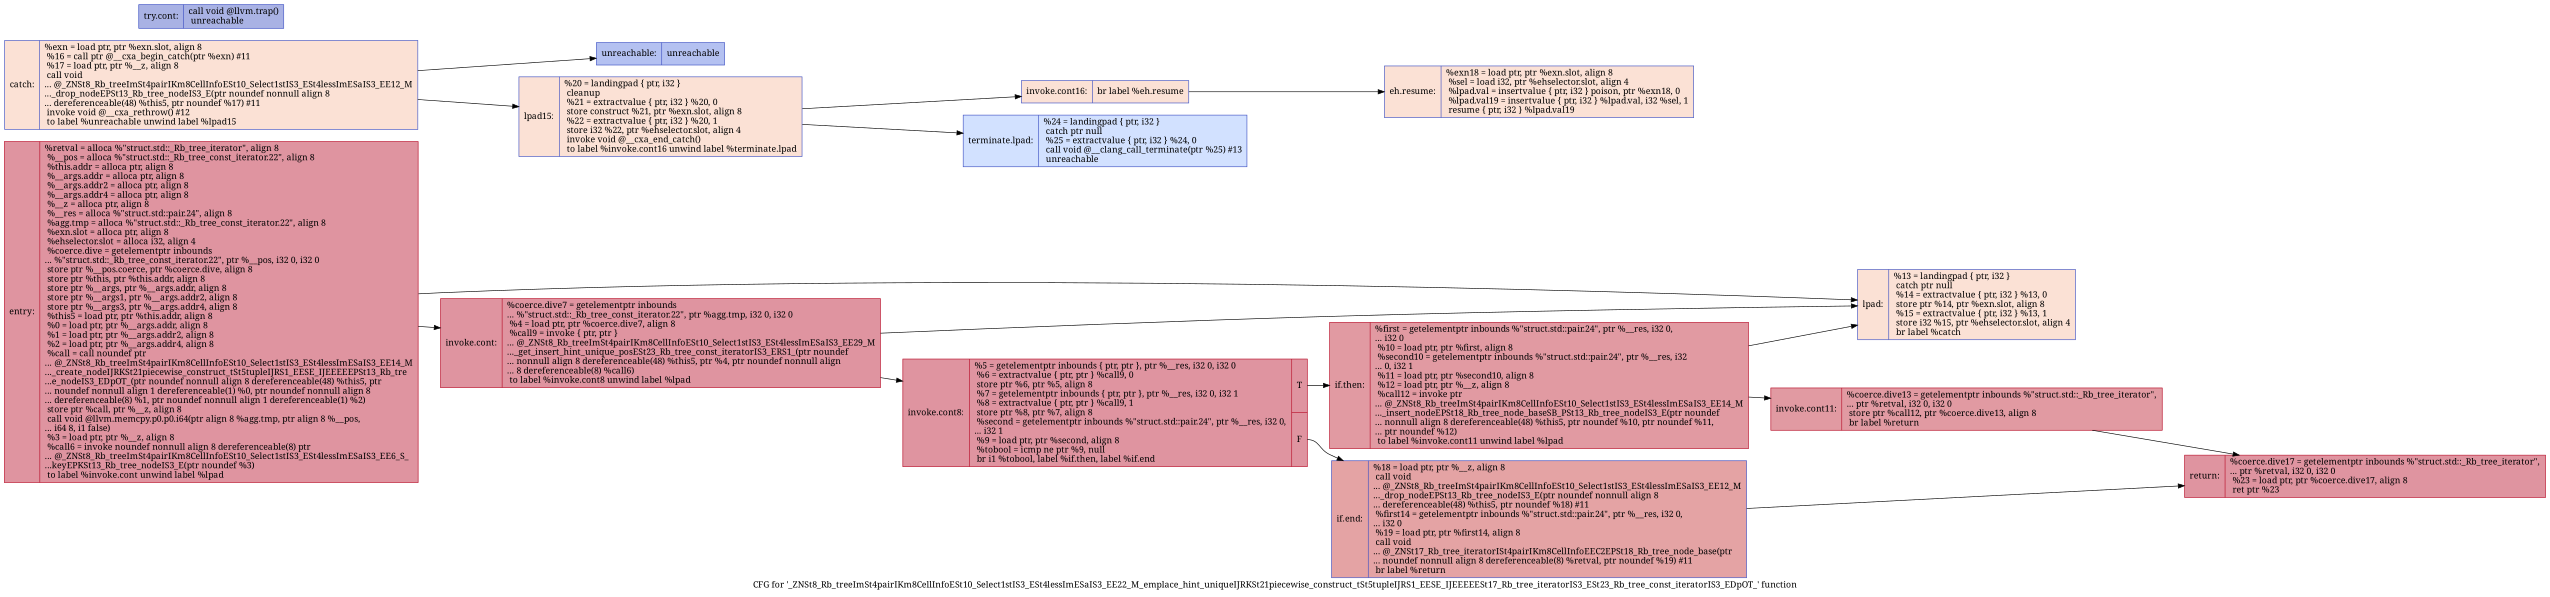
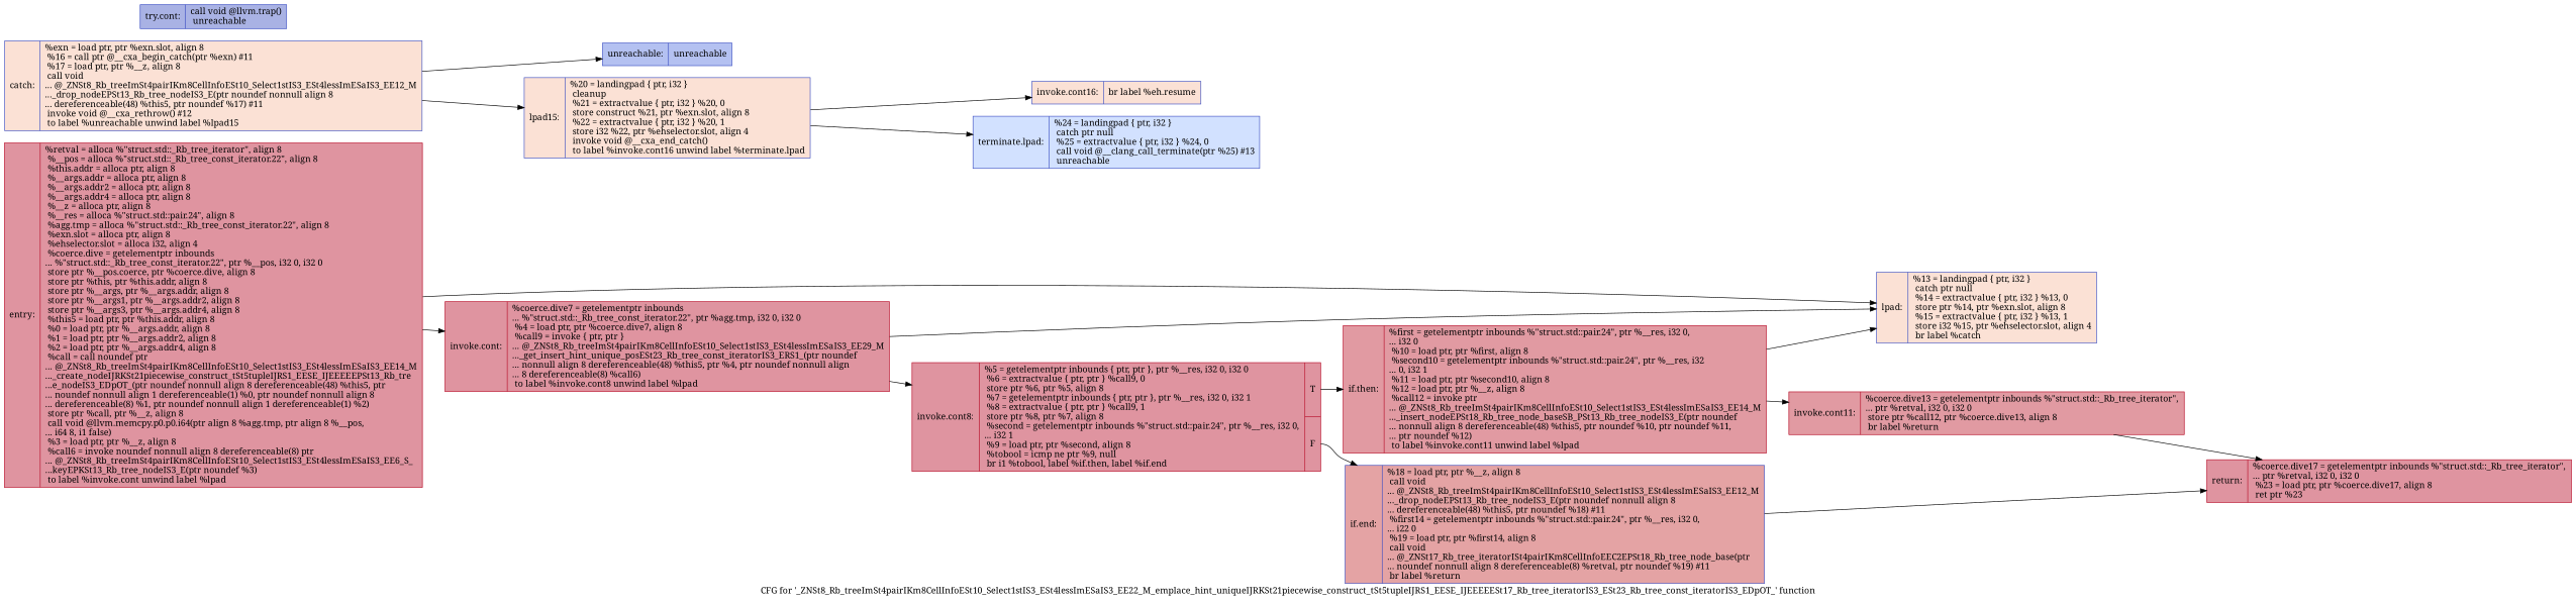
  digraph {
    fontname="Noto Serif"
    label="CFG for '_ZNSt8_Rb_treeImSt4pairIKm8CellInfoESt10_Select1stIS3_ESt4lessImESaIS3_EE22_M_emplace_hint_uniqueIJRKSt21piecewise_construct_tSt5tupleIJRS1_EESE_IJEEEEESt17_Rb_tree_iteratorIS3_ESt23_Rb_tree_const_iteratorIS3_EDpOT_' function"
    rankdir=LR
    node [color="#3d50c3ff" fillcolor="#f7bca170" fontname="Noto Serif" shape=record style=filled]
    edge [fontname="Noto Serif"]
    n1 [color="#b70d28ff" fillcolor="#b70d2870" label="{entry:\l|  %retval = alloca %\"struct.std::_Rb_tree_iterator\", align 8\l  %__pos = alloca %\"struct.std::_Rb_tree_const_iterator.22\", align 8\l  %this.addr = alloca ptr, align 8\l  %__args.addr = alloca ptr, align 8\l  %__args.addr2 = alloca ptr, align 8\l  %__args.addr4 = alloca ptr, align 8\l  %__z = alloca ptr, align 8\l  %__res = alloca %\"struct.std::pair.24\", align 8\l  %agg.tmp = alloca %\"struct.std::_Rb_tree_const_iterator.22\", align 8\l  %exn.slot = alloca ptr, align 8\l  %ehselector.slot = alloca i32, align 4\l  %coerce.dive = getelementptr inbounds\l... %\"struct.std::_Rb_tree_const_iterator.22\", ptr %__pos, i32 0, i32 0\l  store ptr %__pos.coerce, ptr %coerce.dive, align 8\l  store ptr %this, ptr %this.addr, align 8\l  store ptr %__args, ptr %__args.addr, align 8\l  store ptr %__args1, ptr %__args.addr2, align 8\l  store ptr %__args3, ptr %__args.addr4, align 8\l  %this5 = load ptr, ptr %this.addr, align 8\l  %0 = load ptr, ptr %__args.addr, align 8\l  %1 = load ptr, ptr %__args.addr2, align 8\l  %2 = load ptr, ptr %__args.addr4, align 8\l  %call = call noundef ptr\l... @_ZNSt8_Rb_treeImSt4pairIKm8CellInfoESt10_Select1stIS3_ESt4lessImESaIS3_EE14_M\l..._create_nodeIJRKSt21piecewise_construct_tSt5tupleIJRS1_EESE_IJEEEEEPSt13_Rb_tre\l...e_nodeIS3_EDpOT_(ptr noundef nonnull align 8 dereferenceable(48) %this5, ptr\l... noundef nonnull align 1 dereferenceable(1) %0, ptr noundef nonnull align 8\l... dereferenceable(8) %1, ptr noundef nonnull align 1 dereferenceable(1) %2)\l  store ptr %call, ptr %__z, align 8\l  call void @llvm.memcpy.p0.p0.i64(ptr align 8 %agg.tmp, ptr align 8 %__pos,\l... i64 8, i1 false)\l  %3 = load ptr, ptr %__z, align 8\l  %call6 = invoke noundef nonnull align 8 dereferenceable(8) ptr\l... @_ZNSt8_Rb_treeImSt4pairIKm8CellInfoESt10_Select1stIS3_ESt4lessImESaIS3_EE6_S_\l...keyEPKSt13_Rb_tree_nodeIS3_E(ptr noundef %3)\l          to label %invoke.cont unwind label %lpad\l}"]
    n2 [color="#b70d28ff" fillcolor="#b70d2870" label="{invoke.cont:\l|  %coerce.dive7 = getelementptr inbounds\l... %\"struct.std::_Rb_tree_const_iterator.22\", ptr %agg.tmp, i32 0, i32 0\l  %4 = load ptr, ptr %coerce.dive7, align 8\l  %call9 = invoke \{ ptr, ptr \}\l... @_ZNSt8_Rb_treeImSt4pairIKm8CellInfoESt10_Select1stIS3_ESt4lessImESaIS3_EE29_M\l..._get_insert_hint_unique_posESt23_Rb_tree_const_iteratorIS3_ERS1_(ptr noundef\l... nonnull align 8 dereferenceable(48) %this5, ptr %4, ptr noundef nonnull align\l... 8 dereferenceable(8) %call6)\l          to label %invoke.cont8 unwind label %lpad\l}"]
    n3 [label="{lpad:\l|  %13 = landingpad \{ ptr, i32 \}\l          catch ptr null\l  %14 = extractvalue \{ ptr, i32 \} %13, 0\l  store ptr %14, ptr %exn.slot, align 8\l  %15 = extractvalue \{ ptr, i32 \} %13, 1\l  store i32 %15, ptr %ehselector.slot, align 4\l  br label %catch\l}"]
    n4 [color="#b70d28ff" fillcolor="#b70d2870" label="{invoke.cont8:\l|  %5 = getelementptr inbounds \{ ptr, ptr \}, ptr %__res, i32 0, i32 0\l  %6 = extractvalue \{ ptr, ptr \} %call9, 0\l  store ptr %6, ptr %5, align 8\l  %7 = getelementptr inbounds \{ ptr, ptr \}, ptr %__res, i32 0, i32 1\l  %8 = extractvalue \{ ptr, ptr \} %call9, 1\l  store ptr %8, ptr %7, align 8\l  %second = getelementptr inbounds %\"struct.std::pair.24\", ptr %__res, i32 0,\l... i32 1\l  %9 = load ptr, ptr %second, align 8\l  %tobool = icmp ne ptr %9, null\l  br i1 %tobool, label %if.then, label %if.end\l|{<s0>T|<s1>F}}"]
    n5 [color="#b70d28ff" fillcolor="#bb1b2c70" label="{if.then:\l|  %first = getelementptr inbounds %\"struct.std::pair.24\", ptr %__res, i32 0,\l... i32 0\l  %10 = load ptr, ptr %first, align 8\l  %second10 = getelementptr inbounds %\"struct.std::pair.24\", ptr %__res, i32\l... 0, i32 1\l  %11 = load ptr, ptr %second10, align 8\l  %12 = load ptr, ptr %__z, align 8\l  %call12 = invoke ptr\l... @_ZNSt8_Rb_treeImSt4pairIKm8CellInfoESt10_Select1stIS3_ESt4lessImESaIS3_EE14_M\l..._insert_nodeEPSt18_Rb_tree_node_baseSB_PSt13_Rb_tree_nodeIS3_E(ptr noundef\l... nonnull align 8 dereferenceable(48) %this5, ptr noundef %10, ptr noundef %11,\l... ptr noundef %12)\l          to label %invoke.cont11 unwind label %lpad\l}"]
-   n6 [fillcolor="#c32e3170" label="{if.end:\l|  %18 = load ptr, ptr %__z, align 8\l  call void\l... @_ZNSt8_Rb_treeImSt4pairIKm8CellInfoESt10_Select1stIS3_ESt4lessImESaIS3_EE12_M\l..._drop_nodeEPSt13_Rb_tree_nodeIS3_E(ptr noundef nonnull align 8\l... dereferenceable(48) %this5, ptr noundef %18) #11\l  %first14 = getelementptr inbounds %\"struct.std::pair.24\", ptr %__res, i32 0,\l... i32 0\l  %19 = load ptr, ptr %first14, align 8\l  call void\l... @_ZNSt17_Rb_tree_iteratorISt4pairIKm8CellInfoEEC2EPSt18_Rb_tree_node_base(ptr\l... noundef nonnull align 8 dereferenceable(8) %retval, ptr noundef %19) #11\l  br label %return\l}"]
+   n6 [fillcolor="#c32e3170" label="{if.end:\l|  %18 = load ptr, ptr %__z, align 8\l  call void\l... @_ZNSt8_Rb_treeImSt4pairIKm8CellInfoESt10_Select1stIS3_ESt4lessImESaIS3_EE12_M\l..._drop_nodeEPSt13_Rb_tree_nodeIS3_E(ptr noundef nonnull align 8\l... dereferenceable(48) %this5, ptr noundef %18) #11\l  %first14 = getelementptr inbounds %\"struct.std::pair.24\", ptr %__res, i32 0,\l... i22 0\l  %19 = load ptr, ptr %first14, align 8\l  call void\l... @_ZNSt17_Rb_tree_iteratorISt4pairIKm8CellInfoEEC2EPSt18_Rb_tree_node_base(ptr\l... noundef nonnull align 8 dereferenceable(8) %retval, ptr noundef %19) #11\l  br label %return\l}"]
    n7 [label="{catch:\l|  %exn = load ptr, ptr %exn.slot, align 8\l  %16 = call ptr @__cxa_begin_catch(ptr %exn) #11\l  %17 = load ptr, ptr %__z, align 8\l  call void\l... @_ZNSt8_Rb_treeImSt4pairIKm8CellInfoESt10_Select1stIS3_ESt4lessImESaIS3_EE12_M\l..._drop_nodeEPSt13_Rb_tree_nodeIS3_E(ptr noundef nonnull align 8\l... dereferenceable(48) %this5, ptr noundef %17) #11\l  invoke void @__cxa_rethrow() #12\l          to label %unreachable unwind label %lpad15\l}"]
    n8 [fillcolor="#5572df70" label="{unreachable:\l|  unreachable\l}"]
    n9 [label="{lpad15:\l|  %20 = landingpad \{ ptr, i32 \}\l          cleanup\l  %21 = extractvalue \{ ptr, i32 \} %20, 0\l  store construct %21, ptr %exn.slot, align 8\l  %22 = extractvalue \{ ptr, i32 \} %20, 1\l  store i32 %22, ptr %ehselector.slot, align 4\l  invoke void @__cxa_end_catch()\l          to label %invoke.cont16 unwind label %terminate.lpad\l}"]
    n10 [color="#b70d28ff" fillcolor="#bb1b2c70" label="{invoke.cont11:\l|  %coerce.dive13 = getelementptr inbounds %\"struct.std::_Rb_tree_iterator\",\l... ptr %retval, i32 0, i32 0\l  store ptr %call12, ptr %coerce.dive13, align 8\l  br label %return\l}"]
    n11 [color="#b70d28ff" fillcolor="#b70d2870" label="{return:\l|  %coerce.dive17 = getelementptr inbounds %\"struct.std::_Rb_tree_iterator\",\l... ptr %retval, i32 0, i32 0\l  %23 = load ptr, ptr %coerce.dive17, align 8\l  ret ptr %23\l}"]
    n12 [label="{invoke.cont16:\l|  br label %eh.resume\l}"]
    n13 [fillcolor="#9abbff70" label="{terminate.lpad:\l|  %24 = landingpad \{ ptr, i32 \}\l          catch ptr null\l  %25 = extractvalue \{ ptr, i32 \} %24, 0\l  call void @__clang_call_terminate(ptr %25) #13\l  unreachable\l}"]
-   n14 [label="{eh.resume:\l|  %exn18 = load ptr, ptr %exn.slot, align 8\l  %sel = load i32, ptr %ehselector.slot, align 4\l  %lpad.val = insertvalue \{ ptr, i32 \} poison, ptr %exn18, 0\l  %lpad.val19 = insertvalue \{ ptr, i32 \} %lpad.val, i32 %sel, 1\l  resume \{ ptr, i32 \} %lpad.val19\l}"]
    n15 [fillcolor="#3d50c370" label="{try.cont:\l|  call void @llvm.trap()\l  unreachable\l}"]
    n1 -> n2
    n1 -> n3
    n2 -> n3
    n2 -> n4
    n4 -> n5 [tailport=s0]
    n4 -> n6 [tailport=s1]
    n5 -> n3
    n5 -> n10
    n6 -> n11
    n7 -> n8
    n7 -> n9
    n9 -> n12
    n9 -> n13
    n10 -> n11
-   n12 -> n14
  }
